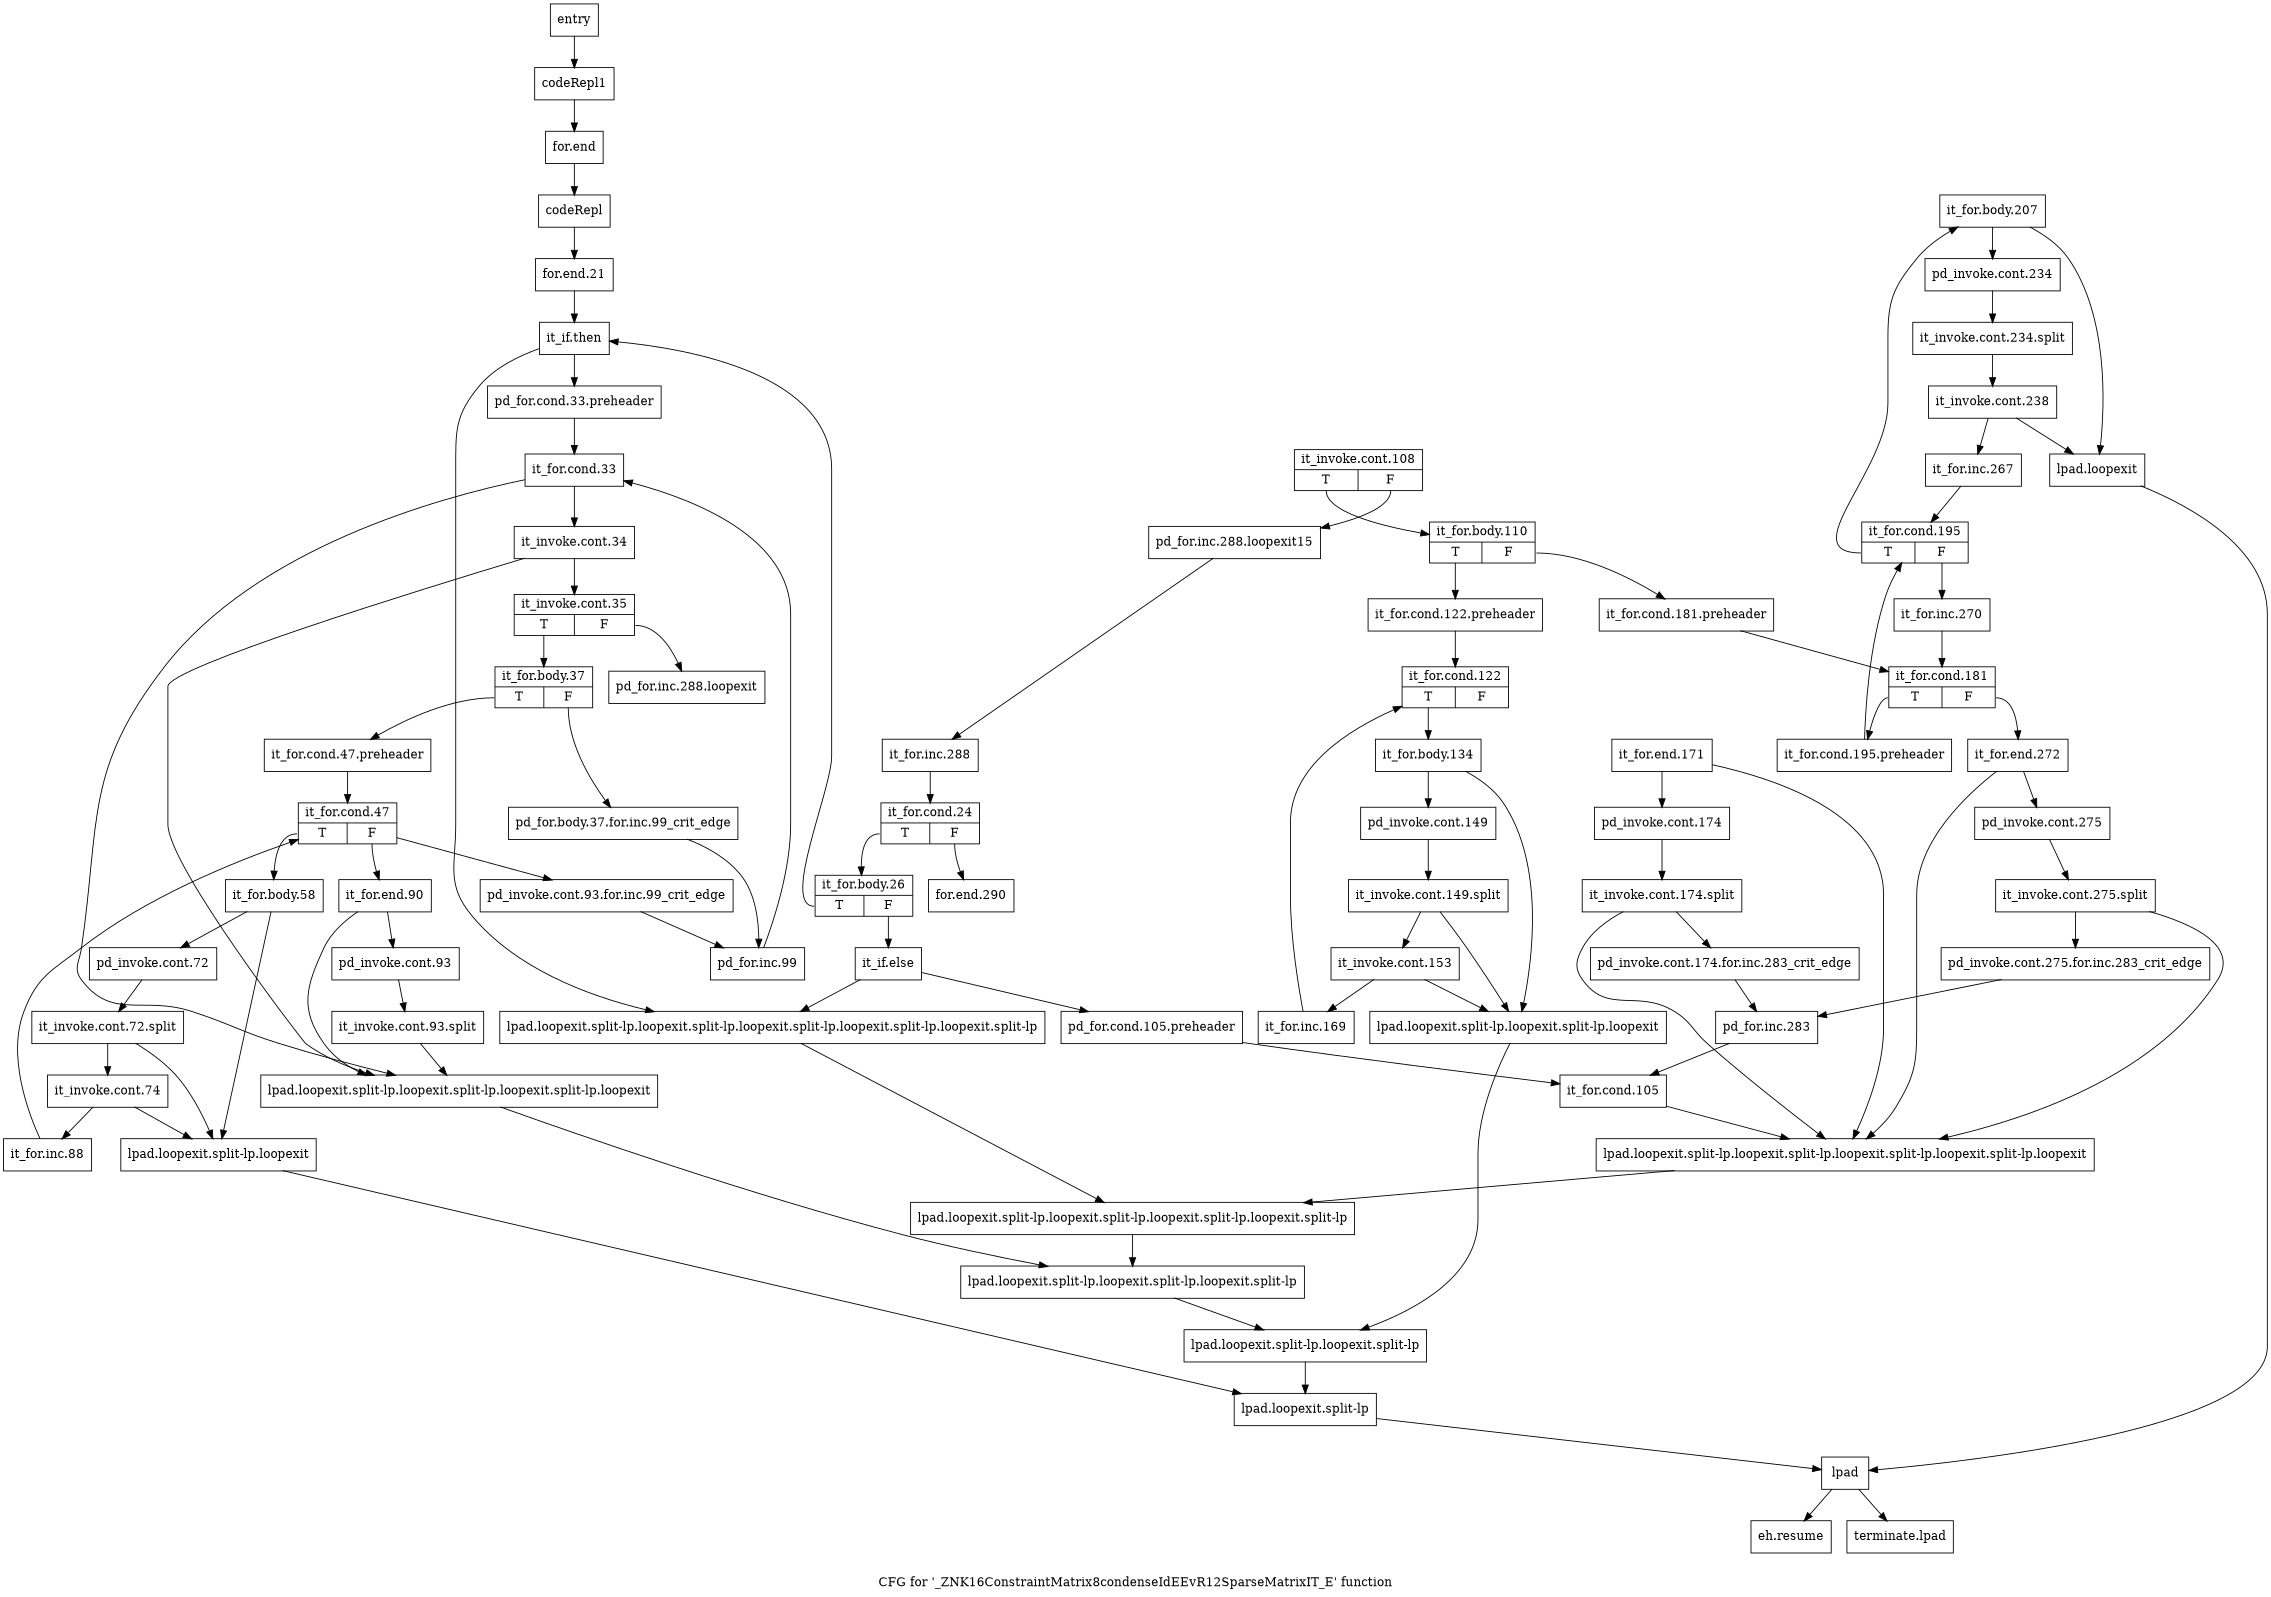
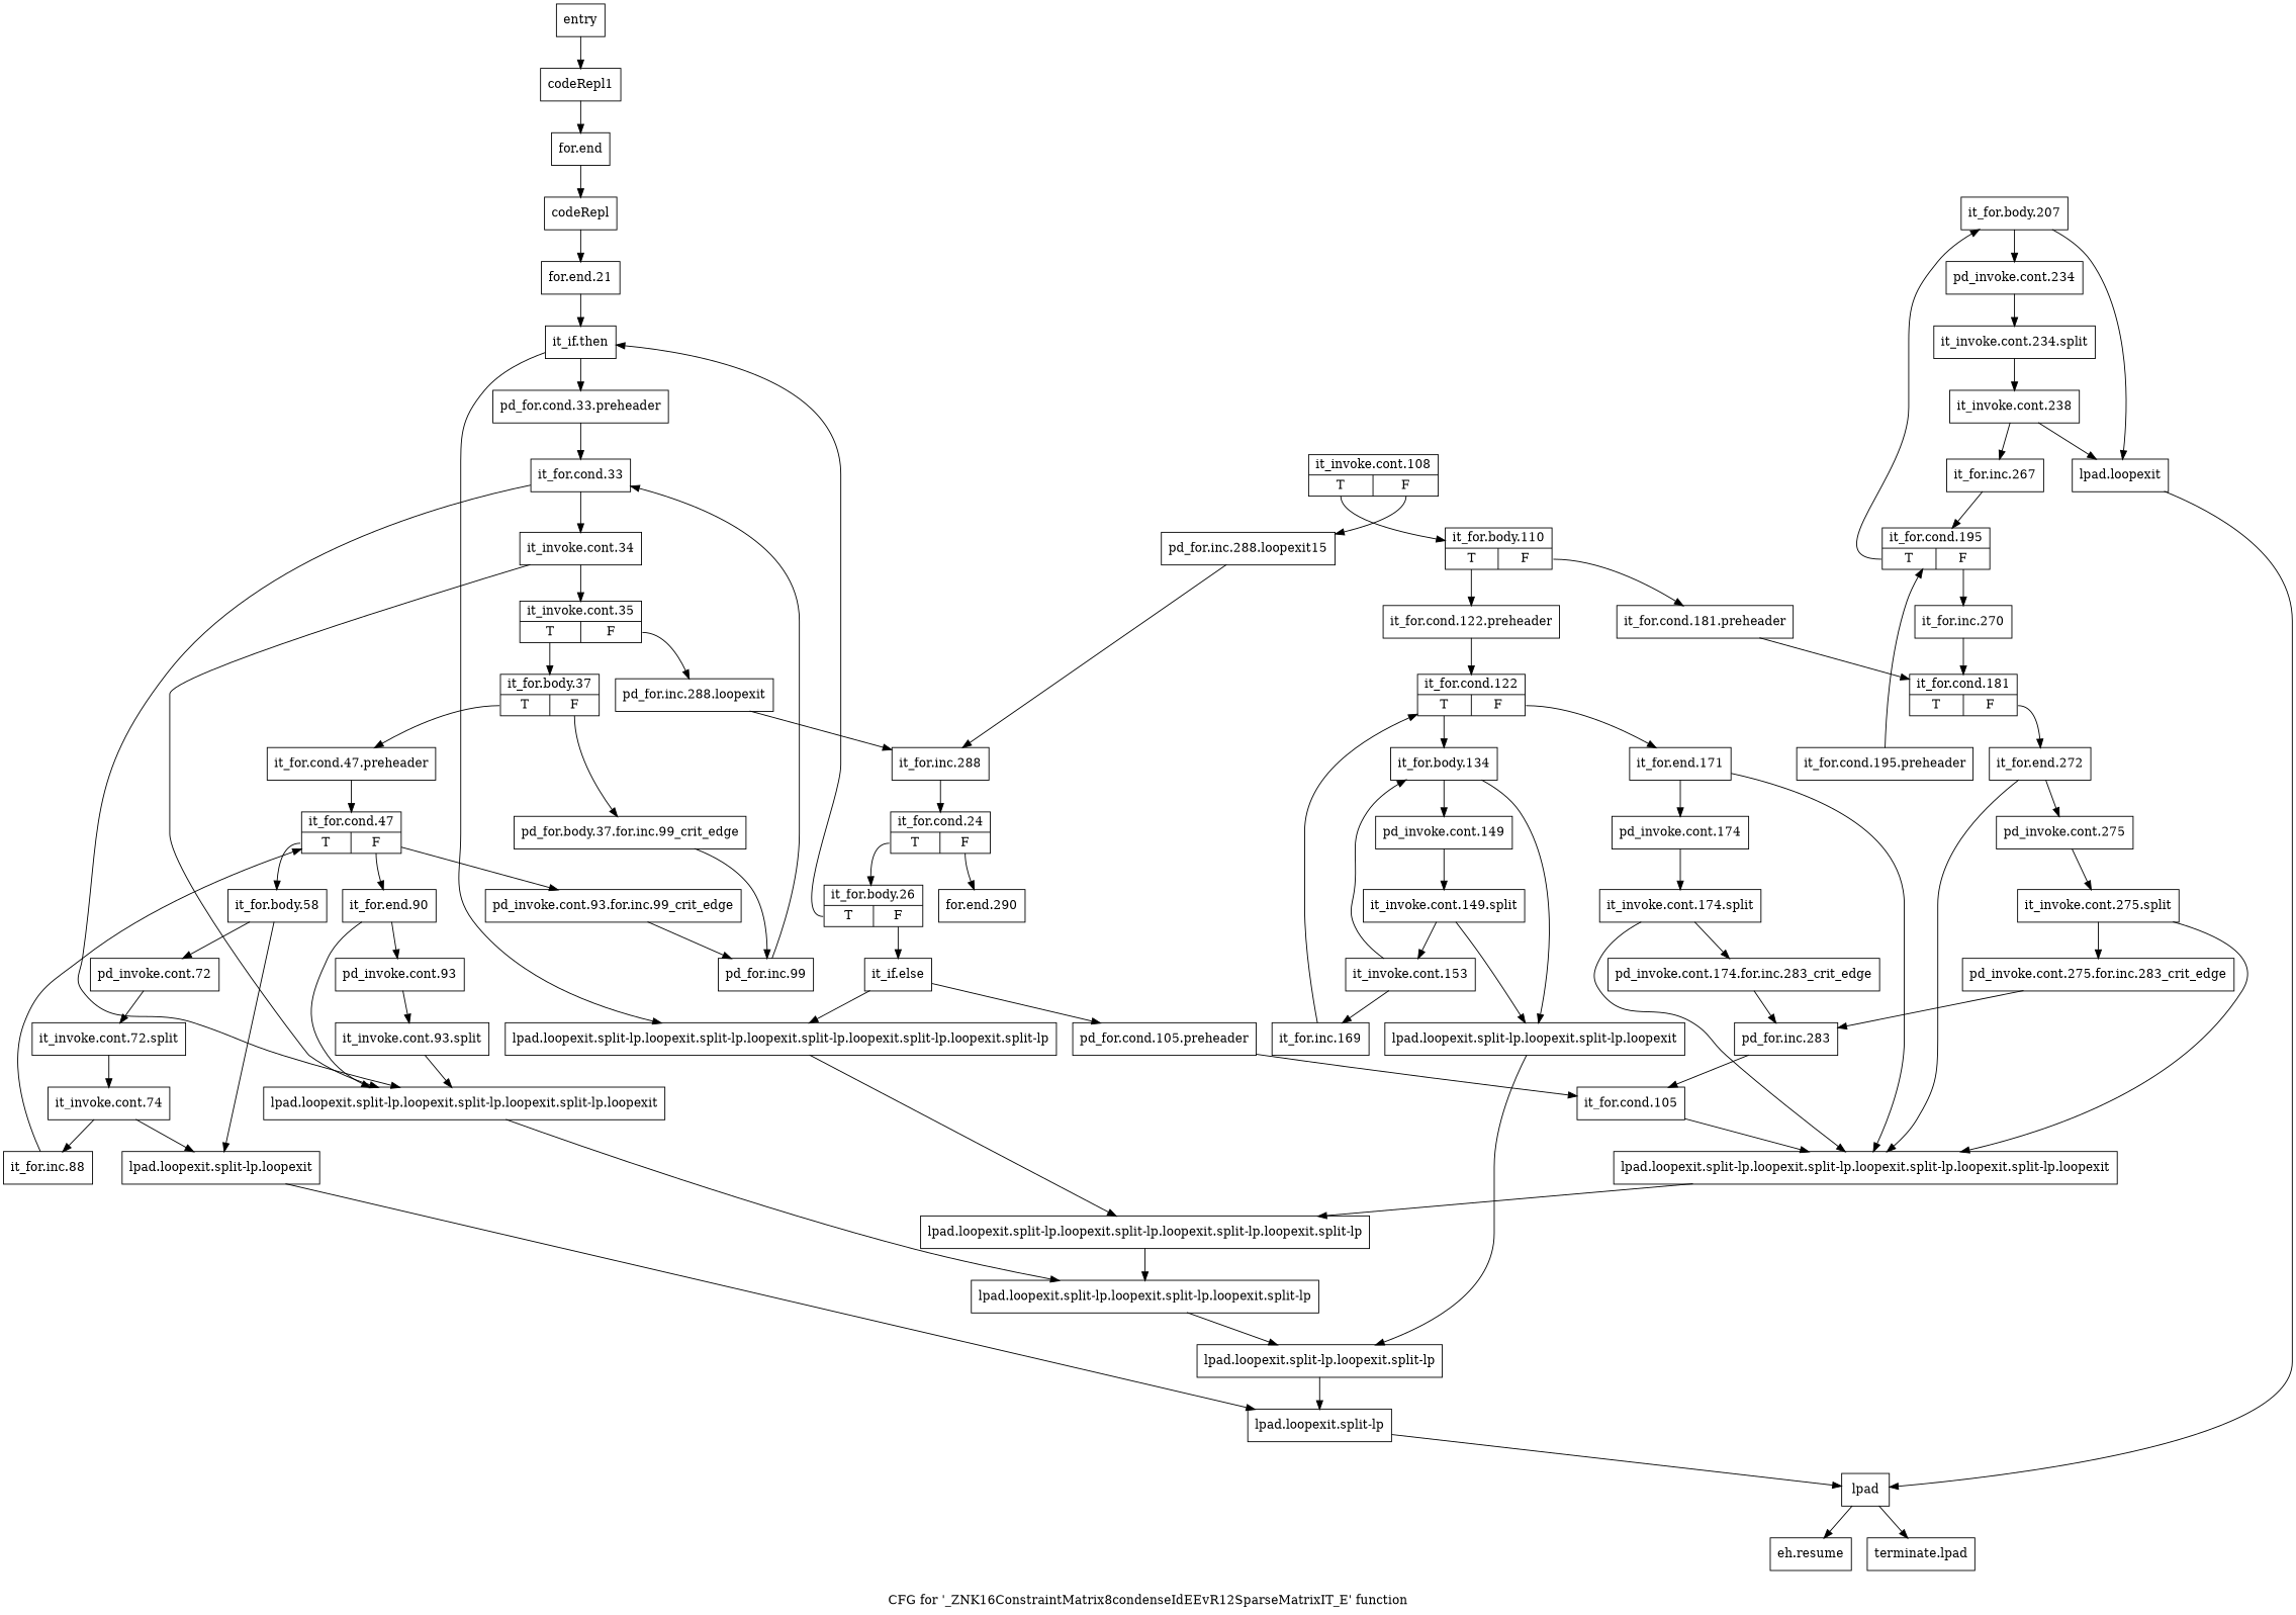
  digraph {
    label="CFG for '_ZNK16ConstraintMatrix8condenseIdEEvR12SparseMatrixIT_E' function"
    node [shape=record]
    n1 [label="{entry}"]
    n2 [label="{codeRepl1}"]
    n3 [label="{for.end}"]
    n4 [label="{codeRepl}"]
    n5 [label="{for.end.21}"]
    n6 [label="{it_if.then}"]
    n7 [label="{it_for.cond.24|{<s0>T|<s1>F}}"]
    n8 [label="{it_for.body.26|{<s0>T|<s1>F}}"]
    n9 [label="{for.end.290}"]
    n10 [label="{lpad.loopexit}"]
    n11 [label="{lpad}"]
    n12 [label="{eh.resume}"]
    n13 [label="{terminate.lpad}"]
    n14 [label="{lpad.loopexit.split-lp.loopexit}"]
    n15 [label="{lpad.loopexit.split-lp}"]
    n16 [label="{lpad.loopexit.split-lp.loopexit.split-lp.loopexit}"]
    n17 [label="{lpad.loopexit.split-lp.loopexit.split-lp}"]
    n18 [label="{lpad.loopexit.split-lp.loopexit.split-lp.loopexit.split-lp.loopexit}"]
    n19 [label="{lpad.loopexit.split-lp.loopexit.split-lp.loopexit.split-lp}"]
    n20 [label="{lpad.loopexit.split-lp.loopexit.split-lp.loopexit.split-lp.loopexit.split-lp.loopexit}"]
    n21 [label="{lpad.loopexit.split-lp.loopexit.split-lp.loopexit.split-lp.loopexit.split-lp}"]
    n22 [label="{lpad.loopexit.split-lp.loopexit.split-lp.loopexit.split-lp.loopexit.split-lp.loopexit.split-lp}"]
    n23 [label="{it_if.else}"]
    n24 [label="{pd_for.cond.33.preheader}"]
    n25 [label="{pd_for.cond.105.preheader}"]
    n26 [label="{it_for.cond.33}"]
    n27 [label="{it_for.cond.105}"]
    n28 [label="{it_invoke.cont.34}"]
    n29 [label="{it_invoke.cont.35|{<s0>T|<s1>F}}"]
    n30 [label="{it_for.body.37|{<s0>T|<s1>F}}"]
    n31 [label="{pd_for.inc.288.loopexit}"]
    n32 [label="{it_for.cond.47.preheader}"]
    n33 [label="{pd_for.body.37.for.inc.99_crit_edge}"]
    n34 [label="{it_for.inc.288}"]
    n35 [label="{it_for.cond.47|{<s0>T|<s1>F}}"]
    n36 [label="{pd_for.inc.99}"]
    n37 [label="{it_for.body.58}"]
    n38 [label="{it_for.end.90}"]
    n39 [label="{pd_invoke.cont.93.for.inc.99_crit_edge}"]
    n40 [label="{pd_invoke.cont.72}"]
    n41 [label="{pd_invoke.cont.93}"]
    n42 [label="{it_invoke.cont.72.split}"]
    n43 [label="{it_invoke.cont.93.split}"]
    n44 [label="{it_invoke.cont.74}"]
    n45 [label="{it_for.inc.88}"]
    n46 [label="{it_invoke.cont.108|{<s0>T|<s1>F}}"]
    n47 [label="{it_for.body.110|{<s0>T|<s1>F}}"]
    n48 [label="{pd_for.inc.288.loopexit15}"]
    n49 [label="{it_for.cond.122.preheader}"]
    n50 [label="{it_for.cond.181.preheader}"]
    n51 [label="{it_for.cond.122|{<s0>T|<s1>F}}"]
    n52 [label="{it_for.cond.181|{<s0>T|<s1>F}}"]
    n53 [label="{it_for.body.134}"]
    n54 [label="{it_for.end.171}"]
    n55 [label="{it_for.cond.195.preheader}"]
    n56 [label="{it_for.end.272}"]
    n57 [label="{it_for.cond.195|{<s0>T|<s1>F}}"]
    n58 [label="{pd_invoke.cont.275}"]
    n59 [label="{pd_invoke.cont.149}"]
    n60 [label="{pd_invoke.cont.174}"]
    n61 [label="{it_invoke.cont.149.split}"]
    n62 [label="{it_invoke.cont.174.split}"]
    n63 [label="{it_invoke.cont.153}"]
    n64 [label="{it_for.inc.169}"]
    n65 [label="{pd_invoke.cont.174.for.inc.283_crit_edge}"]
    n66 [label="{pd_for.inc.283}"]
    n67 [label="{it_for.body.207}"]
    n68 [label="{it_for.inc.270}"]
    n69 [label="{it_invoke.cont.275.split}"]
    n70 [label="{pd_invoke.cont.234}"]
    n71 [label="{it_invoke.cont.234.split}"]
    n72 [label="{it_invoke.cont.238}"]
    n73 [label="{it_for.inc.267}"]
    n74 [label="{pd_invoke.cont.275.for.inc.283_crit_edge}"]
    n1 -> n2
    n2 -> n3
    n3 -> n4
    n4 -> n5
    n5 -> n6
    n6 -> n22
    n6 -> n24
    n7 -> n8 [tailport=s0]
    n7 -> n9 [tailport=s1]
    n8 -> n6 [tailport=s0]
    n8 -> n23 [tailport=s1]
    n10 -> n11
    n11 -> n12
    n11 -> n13
    n14 -> n15
    n15 -> n11
    n16 -> n17
    n17 -> n15
    n18 -> n19
    n19 -> n17
    n20 -> n21
    n21 -> n19
    n22 -> n21
    n23 -> n22
    n23 -> n25
    n24 -> n26
    n25 -> n27
    n26 -> n18
    n26 -> n28
    n27 -> n20
    n28 -> n18
    n28 -> n29
    n29 -> n30 [tailport=s0]
    n29 -> n31 [tailport=s1]
    n30 -> n32 [tailport=s0]
    n30 -> n33 [tailport=s1]
+   n31 -> n34
    n32 -> n35
    n33 -> n36
    n34 -> n7
    n35 -> n37 [tailport=s0]
    n35 -> n38 [tailport=s1]
    n35 -> n39
    n36 -> n26
    n37 -> n14
    n37 -> n40
    n38 -> n18
    n38 -> n41
    n39 -> n36
    n40 -> n42
    n41 -> n43
-   n42 -> n14
    n42 -> n44
    n43 -> n18
    n44 -> n14
    n44 -> n45
    n45 -> n35
    n46 -> n47 [tailport=s0]
    n46 -> n48 [tailport=s1]
    n47 -> n49 [tailport=s0]
    n47 -> n50 [tailport=s1]
    n48 -> n34
    n49 -> n51
    n50 -> n52
    n51 -> n53 [tailport=s0]
-   n52 -> n55 [tailport=s0]
+   n51 -> n54 [tailport=s1]
    n52 -> n56 [tailport=s1]
    n53 -> n16
    n53 -> n59
    n54 -> n20
    n54 -> n60
    n55 -> n57
    n56 -> n20
    n56 -> n58
    n57 -> n67 [tailport=s0]
    n57 -> n68 [tailport=s1]
    n58 -> n69
    n59 -> n61
    n60 -> n62
    n61 -> n16
    n61 -> n63
    n62 -> n20
    n62 -> n65
-   n63 -> n16
+   n63 -> n53
    n63 -> n64
    n64 -> n51
    n65 -> n66
    n66 -> n27
    n67 -> n10
    n67 -> n70
    n68 -> n52
    n69 -> n20
    n69 -> n74
    n70 -> n71
    n71 -> n72
    n72 -> n10
    n72 -> n73
    n73 -> n57
    n74 -> n66
  }
